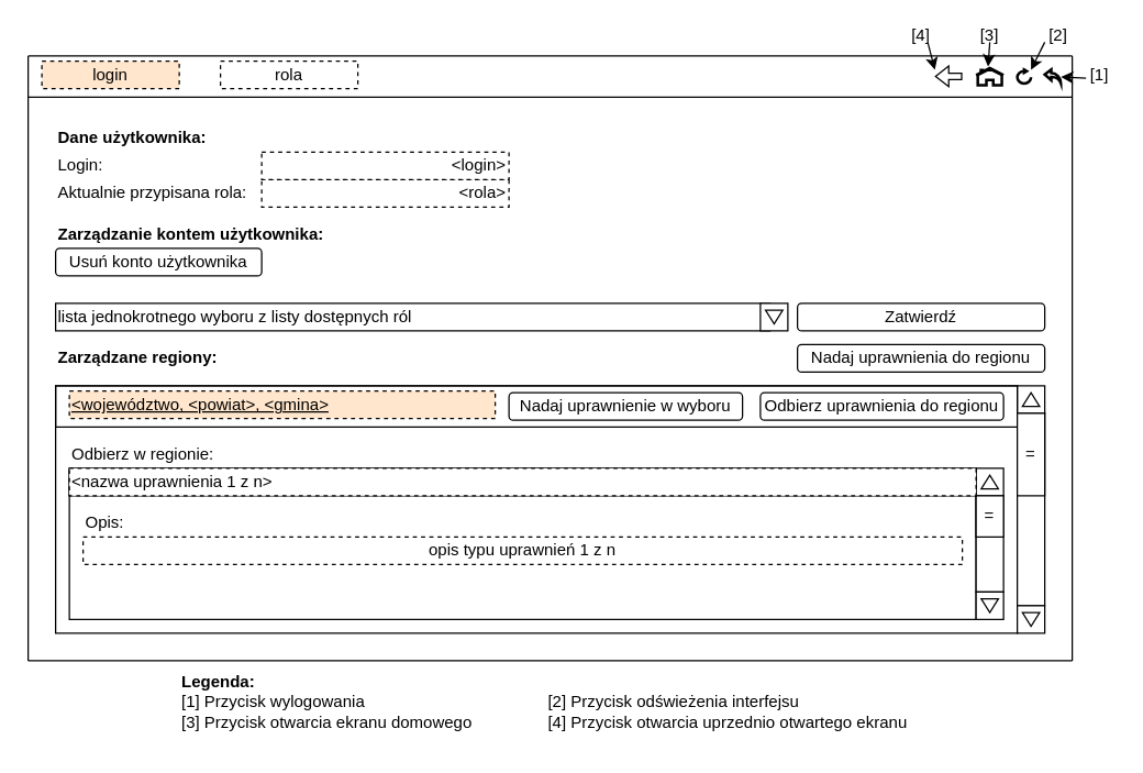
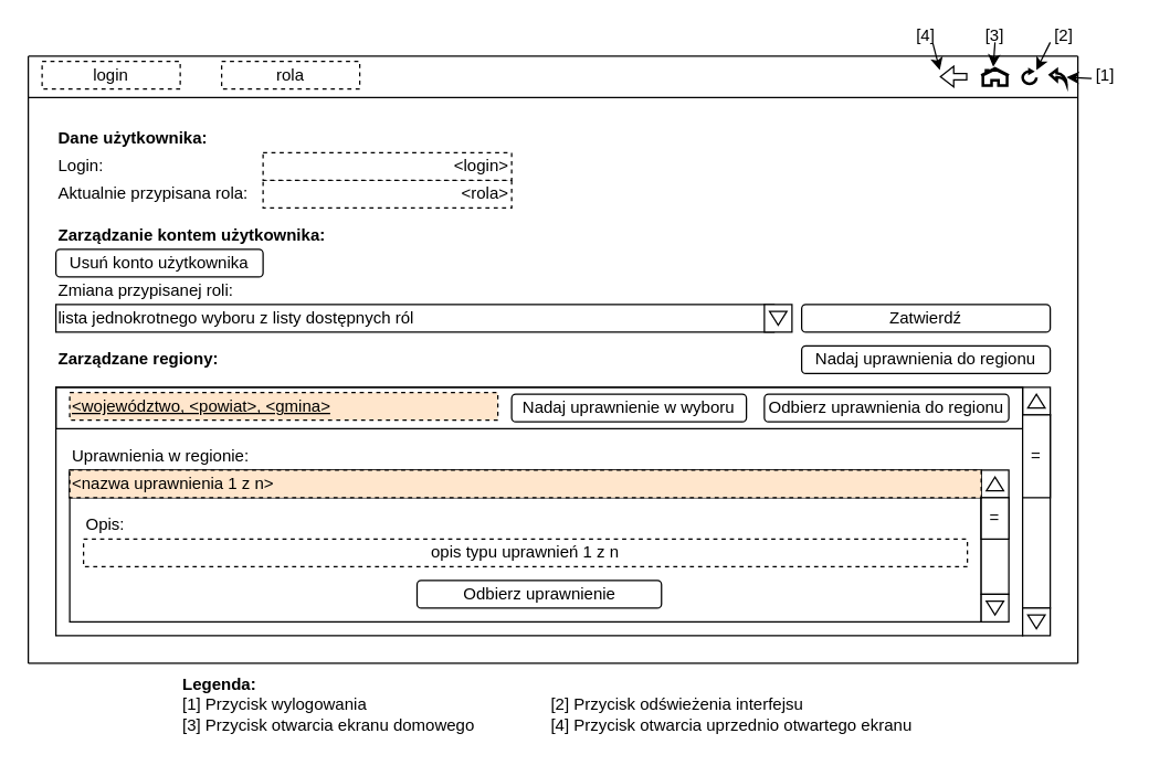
  <mxCell id="0" />
  <mxCell id="1" parent="0" />
  <mxCell id="2" value="" style="endArrow=none;html=1;rounded=0;" parent="1" edge="1"><mxGeometry width="50" height="50" relative="1" as="geometry"><mxPoint x="20" y="40" as="sourcePoint" /><mxPoint x="780" y="40" as="targetPoint" /></mxGeometry></mxCell>
  <mxCell id="3" value="" style="endArrow=none;html=1;rounded=0;" parent="1" edge="1"><mxGeometry width="50" height="50" relative="1" as="geometry"><mxPoint x="20" y="480" as="sourcePoint" /><mxPoint x="20" y="40" as="targetPoint" /></mxGeometry></mxCell>
  <mxCell id="4" value="" style="endArrow=none;html=1;rounded=0;" parent="1" edge="1"><mxGeometry width="50" height="50" relative="1" as="geometry"><mxPoint x="20" y="70" as="sourcePoint" /><mxPoint x="780" y="70" as="targetPoint" /></mxGeometry></mxCell>
  <mxCell id="5" value="" style="endArrow=none;html=1;rounded=0;" parent="1" edge="1"><mxGeometry width="50" height="50" relative="1" as="geometry"><mxPoint x="780" y="480" as="sourcePoint" /><mxPoint x="780" y="40" as="targetPoint" /></mxGeometry></mxCell>
  <mxCell id="6" value="" style="html=1;verticalLabelPosition=bottom;align=center;labelBackgroundColor=#ffffff;verticalAlign=top;strokeWidth=2;shadow=0;dashed=0;shape=mxgraph.ios7.icons.home;" parent="1" vertex="1"><mxGeometry x="710" y="48.75" width="20" height="12.5" as="geometry" /></mxCell>
  <mxCell id="7" value="" style="html=1;verticalLabelPosition=bottom;align=center;labelBackgroundColor=#ffffff;verticalAlign=top;strokeWidth=2;shadow=0;dashed=0;shape=mxgraph.ios7.icons.back;fontFamily=Helvetica;fontSize=12;" parent="1" vertex="1"><mxGeometry x="760" y="50" width="11.76" height="10" as="geometry" /></mxCell>
  <mxCell id="8" value="" style="html=1;verticalLabelPosition=bottom;align=center;labelBackgroundColor=#ffffff;verticalAlign=top;strokeWidth=2;shadow=0;dashed=0;shape=mxgraph.ios7.icons.reload;fontFamily=Helvetica;fontSize=12;" parent="1" vertex="1"><mxGeometry x="740" y="50" width="10" height="10" as="geometry" /></mxCell>
  <mxCell id="9" value="[1]" style="text;html=1;strokeColor=none;fillColor=none;align=center;verticalAlign=middle;whiteSpace=wrap;rounded=0;fontSize=12;fontFamily=Helvetica;fontColor=default;" parent="1" vertex="1"><mxGeometry x="790" y="48.75" width="20" height="10" as="geometry" /></mxCell>
  <mxCell id="10" value="" style="endArrow=classic;html=1;rounded=0;fontFamily=Helvetica;fontSize=12;fontColor=default;exitX=0;exitY=0.75;exitDx=0;exitDy=0;" parent="1" source="9" target="7" edge="1"><mxGeometry width="50" height="50" relative="1" as="geometry"><mxPoint x="710" y="20" as="sourcePoint" /><mxPoint x="760" y="-30" as="targetPoint" /></mxGeometry></mxCell>
  <mxCell id="11" value="" style="shape=flexArrow;endArrow=classic;html=1;rounded=0;fontFamily=Helvetica;fontSize=12;fontColor=default;startWidth=9.302;endWidth=9.302;startSize=5.426;endSize=2.867;width=4.651;" parent="1" edge="1"><mxGeometry width="50" height="50" relative="1" as="geometry"><mxPoint x="700" y="54.88" as="sourcePoint" /><mxPoint x="680" y="54.88" as="targetPoint" /></mxGeometry></mxCell>
  <mxCell id="12" value="[2]" style="text;html=1;strokeColor=none;fillColor=none;align=center;verticalAlign=middle;whiteSpace=wrap;rounded=0;fontSize=12;fontFamily=Helvetica;fontColor=default;" parent="1" vertex="1"><mxGeometry x="750" y="20" width="40" height="10" as="geometry" /></mxCell>
  <mxCell id="13" value="" style="endArrow=classic;html=1;rounded=0;fontFamily=Helvetica;fontSize=12;fontColor=default;exitX=0.25;exitY=1;exitDx=0;exitDy=0;entryX=1;entryY=0;entryDx=0;entryDy=0;entryPerimeter=0;" parent="1" source="12" target="8" edge="1"><mxGeometry width="50" height="50" relative="1" as="geometry"><mxPoint x="700" y="50" as="sourcePoint" /><mxPoint x="750" y="0" as="targetPoint" /></mxGeometry></mxCell>
  <mxCell id="14" value="[3]" style="text;html=1;strokeColor=none;fillColor=none;align=center;verticalAlign=middle;whiteSpace=wrap;rounded=0;fontSize=12;fontFamily=Helvetica;fontColor=default;" parent="1" vertex="1"><mxGeometry x="710" y="20" width="20" height="10" as="geometry" /></mxCell>
  <mxCell id="15" value="" style="endArrow=classic;html=1;rounded=0;fontFamily=Helvetica;fontSize=12;fontColor=default;entryX=0.437;entryY=-0.082;entryDx=0;entryDy=0;entryPerimeter=0;exitX=0.5;exitY=1;exitDx=0;exitDy=0;" parent="1" source="14" target="6" edge="1"><mxGeometry width="50" height="50" relative="1" as="geometry"><mxPoint x="730" y="-20" as="sourcePoint" /><mxPoint x="720" y="-10" as="targetPoint" /></mxGeometry></mxCell>
  <mxCell id="16" value="[4]" style="text;html=1;strokeColor=none;fillColor=none;align=center;verticalAlign=middle;whiteSpace=wrap;rounded=0;fontSize=12;fontFamily=Helvetica;fontColor=default;" parent="1" vertex="1"><mxGeometry x="660" y="20" width="20" height="10" as="geometry" /></mxCell>
  <mxCell id="17" value="" style="endArrow=classic;html=1;rounded=0;fontFamily=Helvetica;fontSize=12;fontColor=default;exitX=0.748;exitY=1.065;exitDx=0;exitDy=0;exitPerimeter=0;" parent="1" source="16" edge="1"><mxGeometry width="50" height="50" relative="1" as="geometry"><mxPoint x="640" y="50" as="sourcePoint" /><mxPoint x="680" y="50" as="targetPoint" /></mxGeometry></mxCell>
  <mxCell id="18" value="" style="endArrow=none;html=1;rounded=0;fontFamily=Helvetica;fontSize=12;fontColor=default;" parent="1" edge="1"><mxGeometry width="50" height="50" relative="1" as="geometry"><mxPoint x="20" y="480" as="sourcePoint" /><mxPoint x="780" y="480" as="targetPoint" /></mxGeometry></mxCell>
  <mxCell id="19" value="&lt;b&gt;Legenda:&lt;/b&gt;&lt;br&gt;[1] Przycisk wylogowania&lt;span style=&quot;white-space: pre;&quot;&gt;&#09;&lt;/span&gt;&lt;span style=&quot;white-space: pre;&quot;&gt;&#09;&lt;/span&gt;&lt;span style=&quot;white-space: pre;&quot;&gt;&#09;&lt;/span&gt;&lt;span style=&quot;white-space: pre;&quot;&gt;&#09;&lt;/span&gt;&lt;span style=&quot;white-space: pre;&quot;&gt;&#09;&lt;/span&gt;[2] Przycisk odświeżenia interfejsu&lt;br&gt;[3] Przycisk otwarcia ekranu domowego&lt;span style=&quot;white-space: pre;&quot;&gt;&#09;&lt;/span&gt;&lt;span style=&quot;white-space: pre;&quot;&gt;&#09;&lt;span style=&quot;white-space: pre;&quot;&gt;&#09;&lt;/span&gt;&lt;/span&gt;[4] Przycisk otwarcia uprzednio otwartego ekranu" style="text;html=1;align=left;verticalAlign=middle;resizable=0;points=[];autosize=1;strokeColor=none;fillColor=none;dashed=1;" parent="1" vertex="1"><mxGeometry x="130" y="480" width="550" height="60" as="geometry" /></mxCell>
- <mxCell id="20" value="login" style="rounded=0;whiteSpace=wrap;html=1;dashed=1;fillColor=#ffe6cc;" parent="1" vertex="1"><mxGeometry x="30" y="43.75" width="100" height="20" as="geometry" /></mxCell>
+ <mxCell id="20" value="login" style="rounded=0;whiteSpace=wrap;html=1;dashed=1;" parent="1" vertex="1"><mxGeometry x="30" y="43.75" width="100" height="20" as="geometry" /></mxCell>
  <mxCell id="21" value="rola" style="rounded=0;whiteSpace=wrap;html=1;dashed=1;" parent="1" vertex="1"><mxGeometry x="160" y="43.75" width="100" height="20" as="geometry" /></mxCell>
  <mxCell id="22" value="Dane użytkownika:" style="text;html=1;strokeColor=none;fillColor=none;align=left;verticalAlign=middle;whiteSpace=wrap;rounded=0;fontStyle=1" parent="1" vertex="1"><mxGeometry x="40" y="90" width="330" height="20" as="geometry" /></mxCell>
  <mxCell id="23" value="Aktualnie przypisana rola:" style="text;html=1;strokeColor=none;fillColor=none;align=left;verticalAlign=middle;whiteSpace=wrap;rounded=0;" parent="1" vertex="1"><mxGeometry x="40" y="130" width="150" height="20" as="geometry" /></mxCell>
  <mxCell id="24" value="&amp;lt;rola&amp;gt;" style="rounded=0;whiteSpace=wrap;html=1;dashed=1;align=right;" parent="1" vertex="1"><mxGeometry x="190" y="130" width="180" height="20" as="geometry" /></mxCell>
  <mxCell id="25" value="Login:" style="text;html=1;strokeColor=none;fillColor=none;align=left;verticalAlign=middle;whiteSpace=wrap;rounded=0;" parent="1" vertex="1"><mxGeometry x="40" y="110" width="150" height="20" as="geometry" /></mxCell>
  <mxCell id="26" value="&amp;lt;login&amp;gt;" style="rounded=0;whiteSpace=wrap;html=1;dashed=1;align=right;" parent="1" vertex="1"><mxGeometry x="190" y="110" width="180" height="20" as="geometry" /></mxCell>
  <mxCell id="27" value="" style="rounded=0;whiteSpace=wrap;html=1;" parent="1" vertex="1"><mxGeometry x="40" y="280" width="700" height="180" as="geometry" /></mxCell>
  <mxCell id="28" value="" style="rounded=0;whiteSpace=wrap;html=1;" parent="1" vertex="1"><mxGeometry x="740" y="300" width="20" height="140" as="geometry" /></mxCell>
  <mxCell id="29" value="" style="whiteSpace=wrap;html=1;aspect=fixed;" parent="1" vertex="1"><mxGeometry x="740" y="280" width="20" height="20" as="geometry" /></mxCell>
  <mxCell id="30" value="" style="whiteSpace=wrap;html=1;aspect=fixed;" parent="1" vertex="1"><mxGeometry x="740" y="440" width="20" height="20" as="geometry" /></mxCell>
  <mxCell id="31" value="Zarządzane regiony:" style="text;html=1;strokeColor=none;fillColor=none;align=left;verticalAlign=middle;whiteSpace=wrap;rounded=0;fontStyle=1" parent="1" vertex="1"><mxGeometry x="40" y="250" width="330" height="20" as="geometry" /></mxCell>
  <mxCell id="32" value="" style="triangle;whiteSpace=wrap;html=1;rotation=-90;" parent="1" vertex="1"><mxGeometry x="745" y="283.75" width="10" height="12.5" as="geometry" /></mxCell>
  <mxCell id="33" value="" style="triangle;whiteSpace=wrap;html=1;rotation=90;" parent="1" vertex="1"><mxGeometry x="745" y="443.75" width="10" height="12.5" as="geometry" /></mxCell>
  <mxCell id="34" value="" style="text;html=1;strokeColor=default;fillColor=none;align=left;verticalAlign=middle;whiteSpace=wrap;rounded=0;fontStyle=4" parent="1" vertex="1"><mxGeometry x="40" y="280" width="700" height="30" as="geometry" /></mxCell>
  <mxCell id="35" value="" style="rounded=0;whiteSpace=wrap;html=1;" parent="1" vertex="1"><mxGeometry x="50" y="340" width="660" height="110" as="geometry" /></mxCell>
  <mxCell id="36" value="" style="rounded=0;whiteSpace=wrap;html=1;" parent="1" vertex="1"><mxGeometry x="710" y="360" width="20" height="70" as="geometry" /></mxCell>
  <mxCell id="37" value="" style="whiteSpace=wrap;html=1;aspect=fixed;" parent="1" vertex="1"><mxGeometry x="710" y="430" width="20" height="20" as="geometry" /></mxCell>
  <mxCell id="38" value="" style="triangle;whiteSpace=wrap;html=1;rotation=90;" parent="1" vertex="1"><mxGeometry x="715" y="433.75" width="10" height="12.5" as="geometry" /></mxCell>
  <mxCell id="39" value="" style="whiteSpace=wrap;html=1;aspect=fixed;" parent="1" vertex="1"><mxGeometry x="710" y="340" width="20" height="20" as="geometry" /></mxCell>
  <mxCell id="40" value="" style="triangle;whiteSpace=wrap;html=1;rotation=-90;" parent="1" vertex="1"><mxGeometry x="715" y="343.75" width="10" height="12.5" as="geometry" /></mxCell>
  <mxCell id="41" value="=" style="rounded=0;whiteSpace=wrap;html=1;" parent="1" vertex="1"><mxGeometry x="710" y="360" width="20" height="30" as="geometry" /></mxCell>
  <mxCell id="42" value="=" style="rounded=0;whiteSpace=wrap;html=1;" parent="1" vertex="1"><mxGeometry x="740" y="300" width="20" height="60" as="geometry" /></mxCell>
  <mxCell id="43" value="Zarządzanie kontem użytkownika:" style="text;html=1;strokeColor=none;fillColor=none;align=left;verticalAlign=middle;whiteSpace=wrap;rounded=0;fontStyle=1" parent="1" vertex="1"><mxGeometry x="40" y="160" width="370" height="20" as="geometry" /></mxCell>
  <mxCell id="44" value="Usuń konto użytkownika" style="rounded=1;whiteSpace=wrap;html=1;" parent="1" vertex="1"><mxGeometry x="40" y="180" width="150" height="20" as="geometry" /></mxCell>
  <mxCell id="45" value="" style="rounded=0;whiteSpace=wrap;html=1;align=left;" parent="1" vertex="1"><mxGeometry x="50" y="340" width="660" height="20" as="geometry" /></mxCell>
- <mxCell id="46" value="Odbierz w regionie:" style="text;html=1;strokeColor=none;fillColor=none;align=left;verticalAlign=middle;whiteSpace=wrap;rounded=0;fontStyle=0" parent="1" vertex="1"><mxGeometry x="50" y="320" width="290" height="20" as="geometry" /></mxCell>
+ <mxCell id="46" value="Uprawnienia w regionie:" style="text;html=1;strokeColor=none;fillColor=none;align=left;verticalAlign=middle;whiteSpace=wrap;rounded=0;fontStyle=0" parent="1" vertex="1"><mxGeometry x="50" y="320" width="290" height="20" as="geometry" /></mxCell>
  <mxCell id="47" value="Opis:" style="text;html=1;strokeColor=none;fillColor=none;align=left;verticalAlign=middle;whiteSpace=wrap;rounded=0;" parent="1" vertex="1"><mxGeometry x="60" y="370" width="250" height="20" as="geometry" /></mxCell>
  <mxCell id="48" value="opis typu uprawnień 1 z n" style="text;html=1;strokeColor=default;fillColor=none;align=center;verticalAlign=middle;whiteSpace=wrap;rounded=0;dashed=1;" parent="1" vertex="1"><mxGeometry x="60" y="390" width="640" height="20" as="geometry" /></mxCell>
+ <mxCell id="49" value="Zmiana przypisanej roli:" style="text;html=1;strokeColor=none;fillColor=none;align=left;verticalAlign=middle;whiteSpace=wrap;rounded=0;" parent="1" vertex="1"><mxGeometry x="40" y="200" width="720" height="20" as="geometry" /></mxCell>
  <mxCell id="50" value="lista jednokrotnego wyboru z listy dostępnych ról" style="rounded=0;whiteSpace=wrap;html=1;align=left;" parent="1" vertex="1"><mxGeometry x="40" y="220" width="520" height="20" as="geometry" /></mxCell>
  <mxCell id="51" value="" style="whiteSpace=wrap;html=1;aspect=fixed;" parent="1" vertex="1"><mxGeometry x="553" y="220" width="20" height="20" as="geometry" /></mxCell>
  <mxCell id="52" value="" style="triangle;whiteSpace=wrap;html=1;rotation=90;" parent="1" vertex="1"><mxGeometry x="558" y="223.75" width="10" height="12.5" as="geometry" /></mxCell>
  <mxCell id="53" value="Nadaj uprawnienia do regionu" style="rounded=1;whiteSpace=wrap;html=1;" parent="1" vertex="1"><mxGeometry x="580" y="250" width="180" height="20" as="geometry" /></mxCell>
  <mxCell id="54" value="Nadaj uprawnienie w wyboru" style="rounded=1;whiteSpace=wrap;html=1;" parent="1" vertex="1"><mxGeometry x="370" y="285" width="170" height="20" as="geometry" /></mxCell>
  <mxCell id="55" value="&lt;u&gt;&amp;lt;województwo, &amp;lt;powiat&amp;gt;, &amp;lt;gmina&amp;gt;&lt;/u&gt;" style="rounded=0;whiteSpace=wrap;html=1;align=left;dashed=1;fillColor=#ffe6cc;" parent="1" vertex="1"><mxGeometry x="50" y="283.75" width="310" height="20" as="geometry" /></mxCell>
  <mxCell id="56" value="Odbierz uprawnienia do regionu" style="rounded=1;whiteSpace=wrap;html=1;" parent="1" vertex="1"><mxGeometry x="553" y="285" width="177" height="20" as="geometry" /></mxCell>
- <mxCell id="57" value="&amp;lt;nazwa uprawnienia 1 z n&amp;gt;" style="rounded=0;whiteSpace=wrap;html=1;dashed=1;align=left;" parent="1" vertex="1"><mxGeometry x="50" y="340" width="660" height="20" as="geometry" /></mxCell>
+ <mxCell id="57" value="&amp;lt;nazwa uprawnienia 1 z n&amp;gt;" style="rounded=0;whiteSpace=wrap;html=1;dashed=1;align=left;fillColor=#ffe6cc;" parent="1" vertex="1"><mxGeometry x="50" y="340" width="660" height="20" as="geometry" /></mxCell>
+ <mxCell id="58" value="Odbierz uprawnienie" style="rounded=1;whiteSpace=wrap;html=1;" parent="1" vertex="1"><mxGeometry x="301.5" y="420" width="177" height="20" as="geometry" /></mxCell>
  <mxCell id="59" value="Zatwierdź" style="rounded=1;whiteSpace=wrap;html=1;" vertex="1" parent="1"><mxGeometry x="580" y="220" width="180" height="20" as="geometry" /></mxCell>
